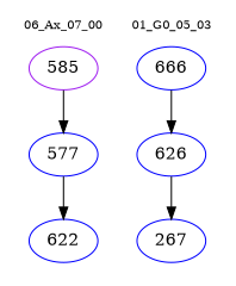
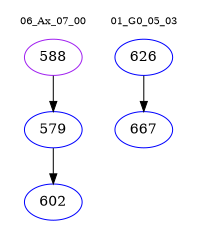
  digraph {
    node [color=blue]
    edge [color=black]
-   n1 [color=purple label=585]
-   n2 [label=577]
-   n3 [label=622]
-   n4 [label=666]
+   n1 [color=purple label=588]
+   n2 [label=579]
+   n3 [label=602]
    n5 [label=626]
-   n6 [label=267]
+   n6 [label=667]
    subgraph cluster_1 {
      color=white
      fontsize=10
      label="06_Ax_07_00"
      n1
      n2
      n3
    }
    subgraph cluster_2 {
      color=white
      fontsize=10
      label="01_G0_05_03"
-     n4
      n5
      n6
    }
    n1 -> n2
    n2 -> n3
-   n4 -> n5
    n5 -> n6
  }
